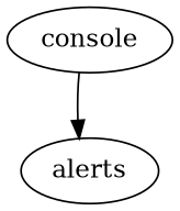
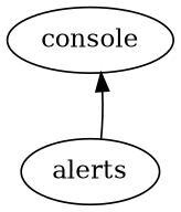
  digraph {
    console [type=stdout]
    alerts
-   console -> alerts
+   alerts -> console
  }
